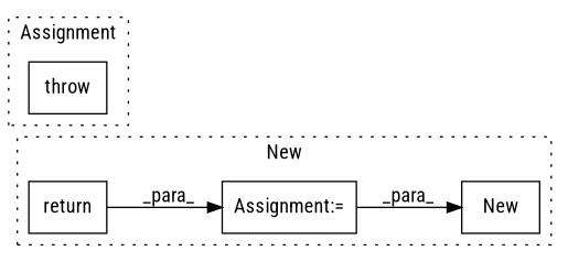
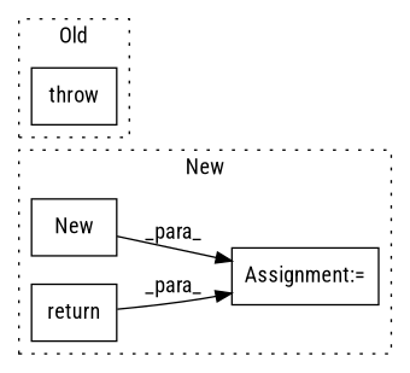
  digraph {
    fontname="Roboto Condensed"
    rankdir=LR
    node [fontname="Roboto Condensed" shape=box]
    edge [fontname="Roboto Condensed"]
    n1 [a=32 l="4,1" label=New s="1266,1310"]
    n2 [a=7 l=1 label="Assignment:=" s=1335]
    n3 [a=41 l=7 label=return s=1429]
    n4 [a=53 l=6 label=throw s=1189]
    subgraph cluster_1 {
      label=New
      style=dotted
      n1
      n2
      n3
    }
    subgraph cluster_2 {
-     label=Assignment
+     label=Old
      style=dotted
      n4
    }
-   n2 -> n1 [label=_para_]
+   n1 -> n2 [label=_para_]
    n3 -> n2 [label=_para_]
  }
